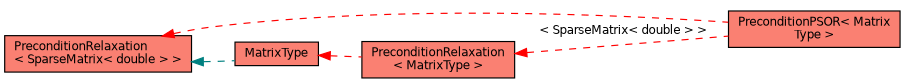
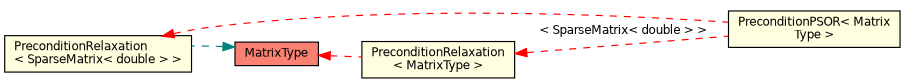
  digraph {
    rankdir=LR
    node [color=black fillcolor=salmon fontname=Helvetica fontsize=10 shape=record style=filled]
    edge [color=red dir=back fontname=Helvetica fontsize=10 labelfontname=Helvetica labelfontsize=10 style=dashed]
-   n1 [fontcolor=black height=0.2 label="PreconditionPSOR\< Matrix\lType \>" width=0.4]
-   n2 [height=0.2 label="PreconditionRelaxation\l\< SparseMatrix\< double \> \>" width=0.4]
+   n1 [fillcolor=lightyellow fontcolor=black height=0.2 label="PreconditionPSOR\< Matrix\lType \>" width=0.4]
+   n2 [fillcolor=lightyellow height=0.2 label="PreconditionRelaxation\l\< SparseMatrix\< double \> \>" width=0.4]
    n3 [height=0.2 label=MatrixType width=0.4]
-   n4 [height=0.2 label="PreconditionRelaxation\l\< MatrixType \>" width=0.4]
+   n4 [fillcolor=lightyellow height=0.2 label="PreconditionRelaxation\l\< MatrixType \>" width=0.4]
    n2 -> n1
-   n2 -> n3 [color=teal]
+   n3 -> n2 [color=teal]
    n3 -> n4
    n4 -> n1 [label=" \< SparseMatrix\< double \> \>"]
  }
